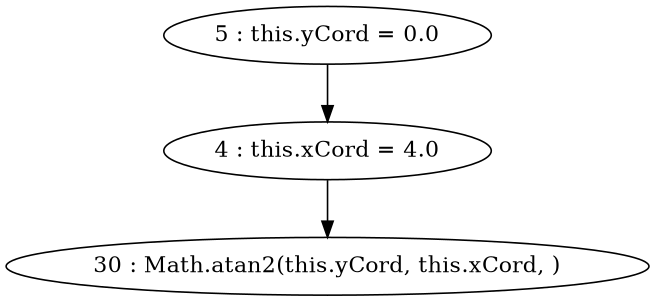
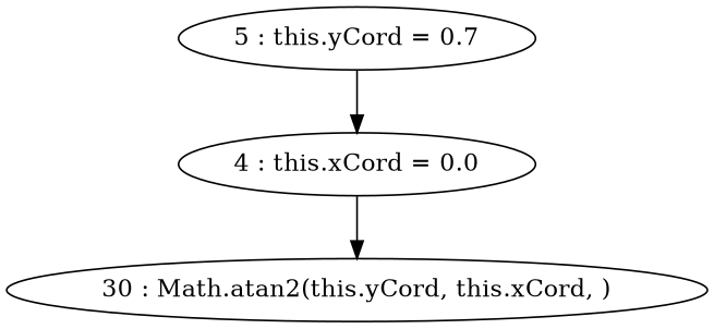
  digraph {
-   "4 : this.xCord = 0.0" [label="4 : this.xCord = 4.0"]
+   "4 : this.xCord = 0.0"
    "30 : Math.atan2(this.yCord, this.xCord, )"
-   "5 : this.yCord = 0.0"
+   "5 : this.yCord = 0.0" [label="5 : this.yCord = 0.7"]
    "4 : this.xCord = 0.0" -> "30 : Math.atan2(this.yCord, this.xCord, )"
    "5 : this.yCord = 0.0" -> "4 : this.xCord = 0.0"
  }
